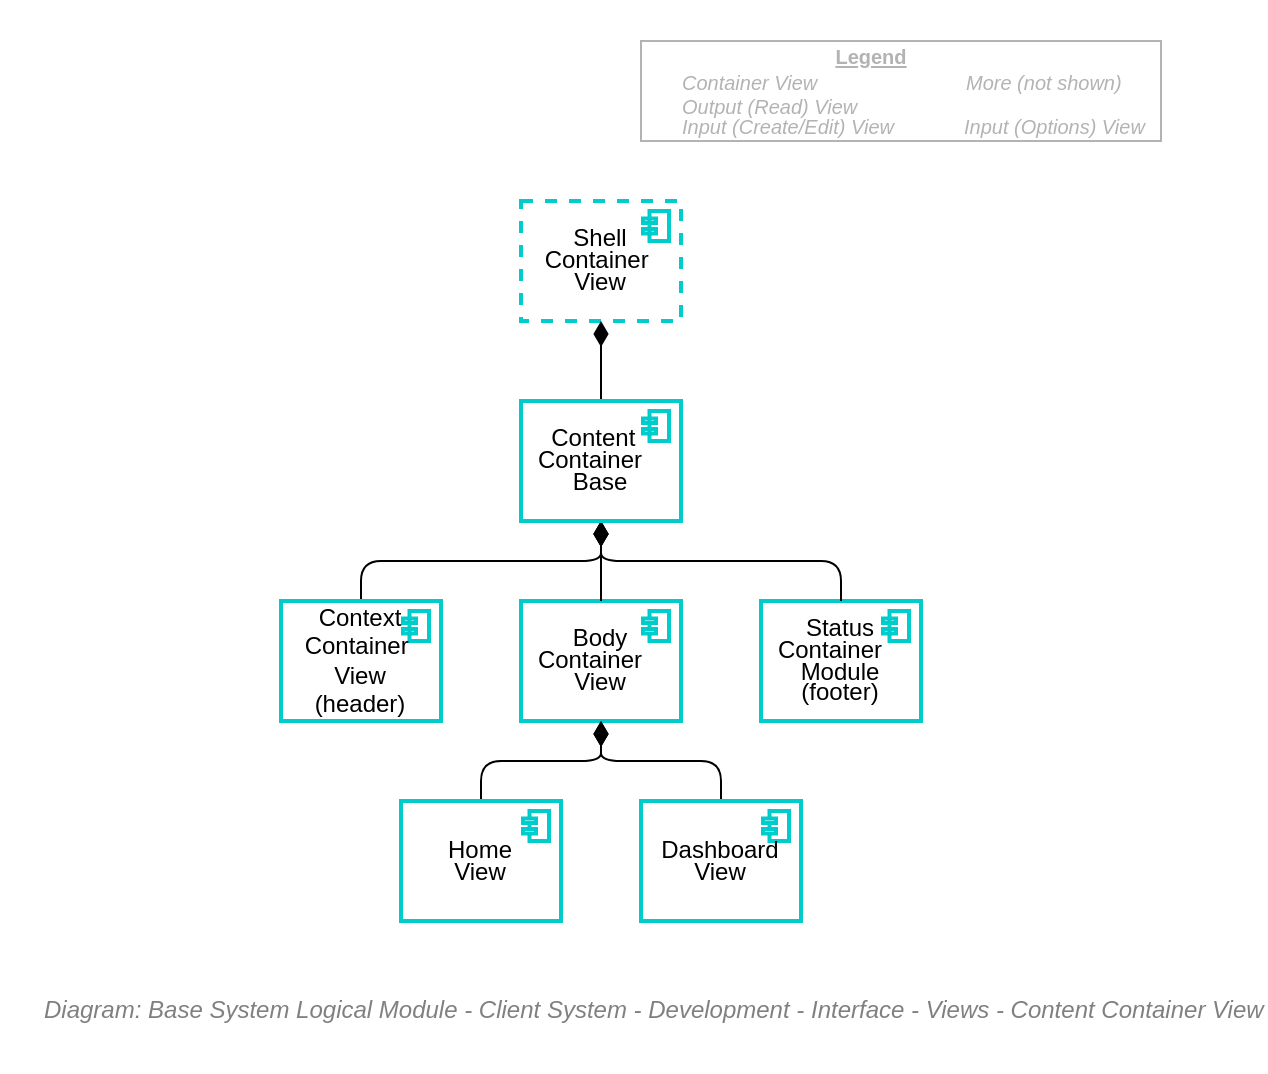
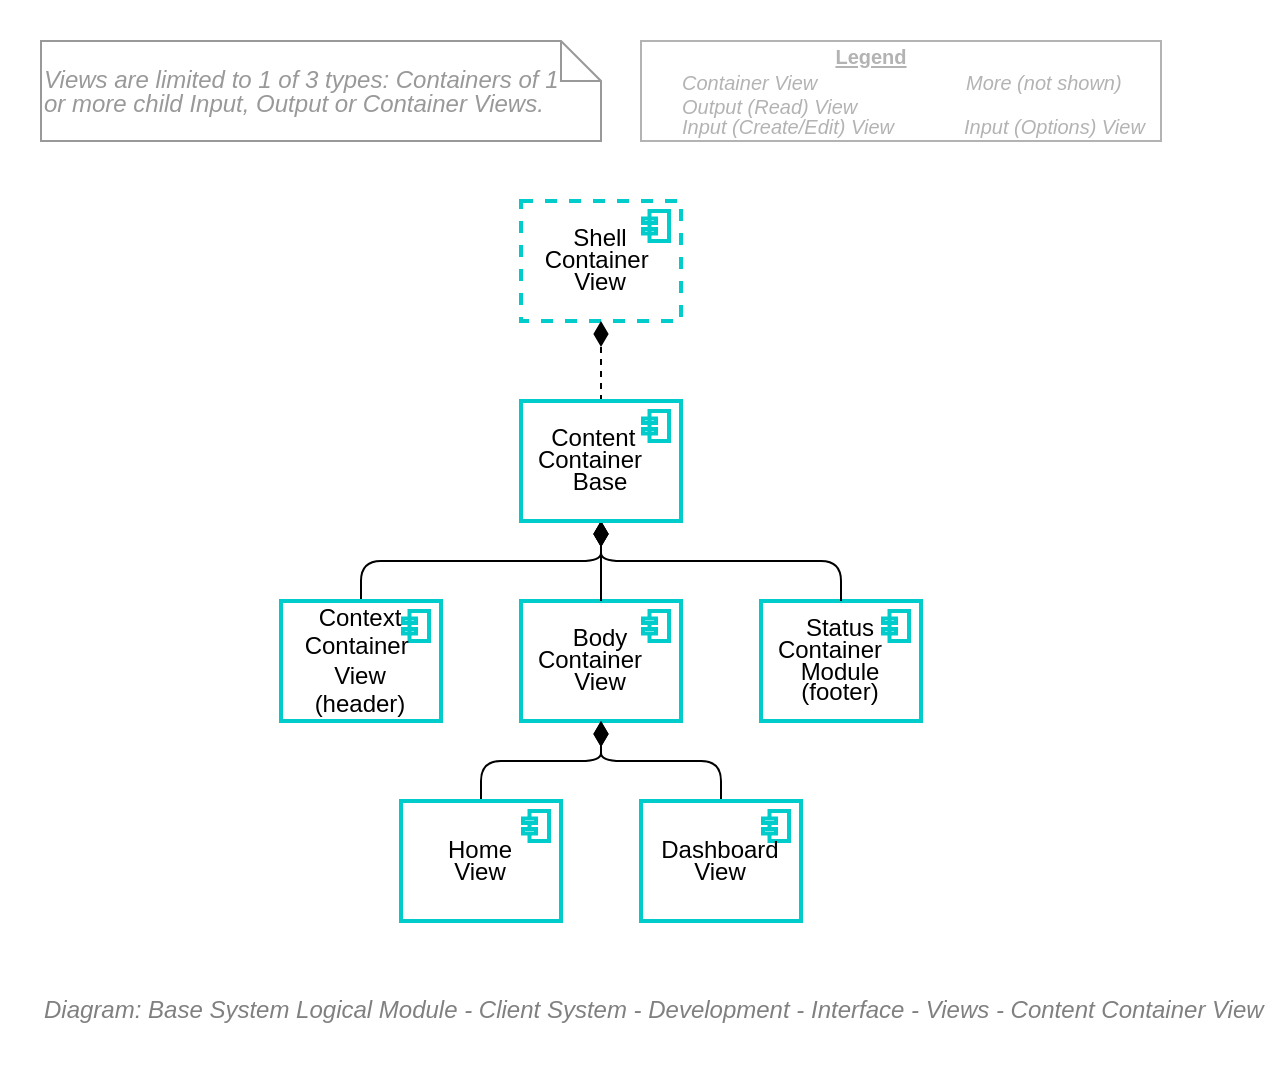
  <mxCell id="0" />
  <mxCell id="1" parent="0" />
  <mxCell id="2" value="&lt;p style=&quot;line-height: 90% ; font-size: 12px&quot;&gt;&lt;span style=&quot;font-size: 12px ; line-height: 80%&quot;&gt;Body&lt;br style=&quot;font-size: 12px&quot;&gt;&lt;/span&gt;&lt;span style=&quot;font-size: 12px&quot;&gt;Container&amp;nbsp; &amp;nbsp;&lt;br style=&quot;font-size: 12px&quot;&gt;&lt;/span&gt;&lt;span style=&quot;font-size: 12px&quot;&gt;View&lt;br style=&quot;font-size: 12px&quot;&gt;&lt;/span&gt;&lt;/p&gt;" style="html=1;outlineConnect=0;whiteSpace=wrap;fillColor=#99ffff;strokeColor=#000000;shape=mxgraph.archimate3.application;appType=comp;archiType=square;fontSize=12;verticalAlign=middle;container=1;collapsible=0;" vertex="1" parent="1"><mxGeometry x="260" y="300" width="80" height="40" as="geometry" /></mxCell>
  <mxCell id="3" value="&lt;p style=&quot;line-height: 90% ; font-size: 12px&quot;&gt;&lt;span style=&quot;font-size: 12px ; line-height: 80%&quot;&gt;Body&lt;br style=&quot;font-size: 12px&quot;&gt;&lt;/span&gt;&lt;span style=&quot;font-size: 12px&quot;&gt;Container&amp;nbsp; &amp;nbsp;&lt;br style=&quot;font-size: 12px&quot;&gt;&lt;/span&gt;&lt;span style=&quot;font-size: 12px&quot;&gt;View&lt;br style=&quot;font-size: 12px&quot;&gt;&lt;/span&gt;&lt;/p&gt;" style="html=1;outlineConnect=0;whiteSpace=wrap;fillColor=#ffffff;strokeColor=#00CCCC;shape=mxgraph.archimate3.application;appType=comp;archiType=square;fontSize=12;verticalAlign=middle;container=1;collapsible=0;strokeWidth=2;" vertex="1" parent="2"><mxGeometry width="80" height="60" as="geometry" /></mxCell>
  <mxCell id="4" value="" style="shape=image;html=1;verticalAlign=top;verticalLabelPosition=bottom;labelBackgroundColor=#ffffff;imageAspect=0;aspect=fixed;image=https://cdn1.iconfinder.com/data/icons/material-core/18/check-box-outline-blank-128.png;strokeColor=#00CCCC;strokeWidth=2;fillColor=none;fontSize=12;align=left;" vertex="1" parent="3"><mxGeometry width="20" height="20" as="geometry" /></mxCell>
  <mxCell id="5" value="" style="shape=image;html=1;verticalAlign=top;verticalLabelPosition=bottom;labelBackgroundColor=#ffffff;imageAspect=0;aspect=fixed;image=https://cdn2.iconfinder.com/data/icons/font-awesome/1792/ellipsis-h-128.png;strokeColor=#000000;strokeWidth=3;fillColor=#99FFFF;fontSize=12;fontColor=#000000;opacity=30;align=left;" vertex="1" parent="3"><mxGeometry y="40" width="20" height="20" as="geometry" /></mxCell>
  <mxCell id="6" value="&lt;p style=&quot;line-height: 90% ; font-size: 12px&quot;&gt;&lt;span style=&quot;font-size: 12px&quot;&gt;Status&lt;br style=&quot;font-size: 12px&quot;&gt;&lt;/span&gt;&lt;span style=&quot;font-size: 12px&quot;&gt;Container&amp;nbsp; &amp;nbsp;&lt;br style=&quot;font-size: 12px&quot;&gt;&lt;/span&gt;&lt;span style=&quot;font-size: 12px&quot;&gt;Module&lt;br&gt;(footer)&lt;/span&gt;&lt;/p&gt;" style="html=1;outlineConnect=0;whiteSpace=wrap;fillColor=none;strokeColor=#00CCCC;shape=mxgraph.archimate3.application;appType=comp;archiType=square;fontSize=12;verticalAlign=middle;container=1;collapsible=0;strokeWidth=2;" vertex="1" parent="1"><mxGeometry x="380" y="300" width="80" height="60" as="geometry" /></mxCell>
  <mxCell id="7" value="" style="shape=image;html=1;verticalAlign=top;verticalLabelPosition=bottom;labelBackgroundColor=#ffffff;imageAspect=0;aspect=fixed;image=https://cdn1.iconfinder.com/data/icons/material-core/18/check-box-outline-blank-128.png;strokeColor=#00CCCC;strokeWidth=2;fillColor=none;fontSize=12;align=left;" vertex="1" parent="6"><mxGeometry width="20" height="20" as="geometry" /></mxCell>
  <mxCell id="8" value="" style="shape=image;html=1;verticalAlign=top;verticalLabelPosition=bottom;labelBackgroundColor=#ffffff;imageAspect=0;aspect=fixed;image=https://cdn2.iconfinder.com/data/icons/font-awesome/1792/ellipsis-h-128.png;strokeColor=#000000;strokeWidth=3;fillColor=#99FFFF;fontSize=12;fontColor=#000000;opacity=30;align=left;" vertex="1" parent="6"><mxGeometry y="40" width="20" height="20" as="geometry" /></mxCell>
  <mxCell id="9" value="" style="html=1;endArrow=diamondThin;endFill=1;edgeStyle=elbowEdgeStyle;elbow=vertical;endSize=10;fontSize=12;entryX=0.5;entryY=1;entryDx=0;entryDy=0;entryPerimeter=0;exitX=0.5;exitY=0;exitDx=0;exitDy=0;exitPerimeter=0;verticalAlign=middle;" edge="1" parent="1" source="12"><mxGeometry width="160" relative="1" as="geometry"><mxPoint x="100" y="300" as="sourcePoint" /><mxPoint x="300" y="260" as="targetPoint" /><Array as="points"><mxPoint x="170" y="280" /></Array></mxGeometry></mxCell>
  <mxCell id="10" value="" style="html=1;endArrow=diamondThin;endFill=1;edgeStyle=elbowEdgeStyle;elbow=vertical;endSize=10;fontSize=12;entryX=0.5;entryY=1;entryDx=0;entryDy=0;entryPerimeter=0;exitX=0.5;exitY=0;exitDx=0;exitDy=0;exitPerimeter=0;verticalAlign=middle;" edge="1" parent="1" source="2"><mxGeometry width="160" relative="1" as="geometry"><mxPoint x="110" y="310" as="sourcePoint" /><mxPoint x="300" y="260" as="targetPoint" /><Array as="points"><mxPoint x="340" y="280" /></Array></mxGeometry></mxCell>
  <mxCell id="11" value="" style="html=1;endArrow=diamondThin;endFill=1;edgeStyle=elbowEdgeStyle;elbow=vertical;endSize=10;fontSize=12;entryX=0.5;entryY=1;entryDx=0;entryDy=0;entryPerimeter=0;verticalAlign=middle;" edge="1" parent="1" source="6"><mxGeometry width="160" relative="1" as="geometry"><mxPoint x="120" y="320" as="sourcePoint" /><mxPoint x="300" y="260" as="targetPoint" /><Array as="points"><mxPoint x="300" y="280" /></Array></mxGeometry></mxCell>
  <mxCell id="12" value="&lt;span style=&quot;font-size: 12px&quot;&gt;Context&lt;br style=&quot;font-size: 12px&quot;&gt;&lt;/span&gt;&lt;span style=&quot;font-size: 12px&quot;&gt;Container&amp;nbsp;&lt;br style=&quot;font-size: 12px&quot;&gt;&lt;/span&gt;&lt;span style=&quot;font-size: 12px&quot;&gt;View&lt;br&gt;(header)&lt;br style=&quot;font-size: 12px&quot;&gt;&lt;/span&gt;" style="html=1;outlineConnect=0;whiteSpace=wrap;fillColor=none;strokeColor=#00CCCC;shape=mxgraph.archimate3.application;appType=comp;archiType=square;fontSize=12;verticalAlign=middle;container=1;collapsible=0;strokeWidth=2;" vertex="1" parent="1"><mxGeometry x="140" y="300" width="80" height="60" as="geometry" /></mxCell>
  <mxCell id="13" value="" style="shape=image;html=1;verticalAlign=top;verticalLabelPosition=bottom;labelBackgroundColor=#ffffff;imageAspect=0;aspect=fixed;image=https://cdn1.iconfinder.com/data/icons/material-core/18/check-box-outline-blank-128.png;strokeColor=#00CCCC;strokeWidth=2;fillColor=none;fontSize=12;align=left;" vertex="1" parent="12"><mxGeometry width="20" height="20" as="geometry" /></mxCell>
  <mxCell id="14" value="" style="shape=image;html=1;verticalAlign=top;verticalLabelPosition=bottom;labelBackgroundColor=#ffffff;imageAspect=0;aspect=fixed;image=https://cdn2.iconfinder.com/data/icons/font-awesome/1792/ellipsis-h-128.png;strokeColor=#000000;strokeWidth=3;fillColor=#99FFFF;fontSize=12;fontColor=#000000;opacity=30;align=left;" vertex="1" parent="12"><mxGeometry y="40" width="20" height="20" as="geometry" /></mxCell>
  <mxCell id="15" value="&lt;p style=&quot;line-height: 90%; font-size: 12px;&quot;&gt;&lt;span style=&quot;font-size: 12px;&quot;&gt;Shell&lt;br style=&quot;font-size: 12px;&quot;&gt;&lt;/span&gt;&lt;span style=&quot;font-size: 12px;&quot;&gt;Container&amp;nbsp;&lt;br style=&quot;font-size: 12px;&quot;&gt;&lt;/span&gt;&lt;span style=&quot;font-size: 12px;&quot;&gt;View&lt;br style=&quot;font-size: 12px;&quot;&gt;&lt;/span&gt;&lt;/p&gt;" style="html=1;outlineConnect=0;whiteSpace=wrap;fillColor=none;strokeColor=#00CCCC;shape=mxgraph.archimate3.application;appType=comp;archiType=square;fontSize=12;verticalAlign=middle;container=1;collapsible=0;strokeWidth=2;dashed=1;" vertex="1" parent="1"><mxGeometry x="260" y="100" width="80" height="60" as="geometry" /></mxCell>
  <mxCell id="16" value="" style="shape=image;html=1;verticalAlign=top;verticalLabelPosition=bottom;labelBackgroundColor=#ffffff;imageAspect=0;aspect=fixed;image=https://cdn1.iconfinder.com/data/icons/material-core/18/check-box-outline-blank-128.png;strokeColor=#00CCCC;strokeWidth=2;fillColor=none;fontSize=12;align=left;" vertex="1" parent="15"><mxGeometry width="20" height="20" as="geometry" /></mxCell>
  <mxCell id="17" value="" style="shape=image;html=1;verticalAlign=top;verticalLabelPosition=bottom;labelBackgroundColor=#ffffff;imageAspect=0;aspect=fixed;image=https://cdn2.iconfinder.com/data/icons/font-awesome/1792/ellipsis-h-128.png;strokeColor=#000000;strokeWidth=3;fillColor=#99FFFF;fontSize=12;fontColor=#000000;opacity=30;align=left;" vertex="1" parent="15"><mxGeometry y="40" width="20" height="20" as="geometry" /></mxCell>
- <mxCell id="18" value="" style="html=1;endArrow=diamondThin;endFill=1;elbow=vertical;endSize=10;fontSize=12;entryX=0.5;entryY=1;entryDx=0;entryDy=0;entryPerimeter=0;verticalAlign=middle;exitX=0.5;exitY=0;exitDx=0;exitDy=0;exitPerimeter=0;" edge="1" parent="1" source="20" target="15"><mxGeometry width="160" relative="1" as="geometry"><mxPoint x="420" y="200" as="sourcePoint" /><mxPoint x="310" y="150" as="targetPoint" /></mxGeometry></mxCell>
+ <mxCell id="18" value="" style="html=1;endArrow=diamondThin;endFill=1;elbow=vertical;endSize=10;fontSize=12;entryX=0.5;entryY=1;entryDx=0;entryDy=0;entryPerimeter=0;verticalAlign=middle;exitX=0.5;exitY=0;exitDx=0;exitDy=0;exitPerimeter=0;dashed=1;" edge="1" parent="1" source="20" target="15"><mxGeometry width="160" relative="1" as="geometry"><mxPoint x="420" y="200" as="sourcePoint" /><mxPoint x="310" y="150" as="targetPoint" /></mxGeometry></mxCell>
  <mxCell id="19" value="" style="html=1;endArrow=diamondThin;endFill=1;elbow=vertical;endSize=10;fontSize=12;entryX=0.5;entryY=1;entryDx=0;entryDy=0;entryPerimeter=0;verticalAlign=middle;exitX=0.5;exitY=0;exitDx=0;exitDy=0;exitPerimeter=0;edgeStyle=orthogonalEdgeStyle;" edge="1" parent="1" source="39" target="3"><mxGeometry width="160" relative="1" as="geometry"><mxPoint x="430" y="310" as="sourcePoint" /><mxPoint x="310" y="270" as="targetPoint" /></mxGeometry></mxCell>
  <mxCell id="20" value="&lt;p style=&quot;line-height: 90% ; font-size: 12px&quot;&gt;&lt;span style=&quot;font-size: 12px&quot;&gt;Content&amp;nbsp;&amp;nbsp;&lt;br style=&quot;font-size: 12px&quot;&gt;&lt;/span&gt;&lt;span style=&quot;font-size: 12px&quot;&gt;Container&amp;nbsp; &amp;nbsp;&lt;br style=&quot;font-size: 12px&quot;&gt;&lt;/span&gt;&lt;span style=&quot;font-size: 12px&quot;&gt;Base&lt;br style=&quot;font-size: 12px&quot;&gt;&lt;/span&gt;&lt;/p&gt;" style="html=1;outlineConnect=0;whiteSpace=wrap;fillColor=none;strokeColor=#00CCCC;shape=mxgraph.archimate3.application;appType=comp;archiType=square;fontSize=12;verticalAlign=middle;container=1;collapsible=0;strokeWidth=2;" vertex="1" parent="1"><mxGeometry x="260" y="200" width="80" height="60" as="geometry" /></mxCell>
  <mxCell id="21" value="" style="shape=image;html=1;verticalAlign=top;verticalLabelPosition=bottom;labelBackgroundColor=#ffffff;imageAspect=0;aspect=fixed;image=https://cdn1.iconfinder.com/data/icons/material-core/18/check-box-outline-blank-128.png;strokeColor=#00CCCC;strokeWidth=2;fillColor=none;fontSize=12;align=left;" vertex="1" parent="20"><mxGeometry width="20" height="20" as="geometry" /></mxCell>
  <mxCell id="22" value="" style="shape=image;html=1;verticalAlign=top;verticalLabelPosition=bottom;labelBackgroundColor=#ffffff;imageAspect=0;aspect=fixed;image=https://cdn2.iconfinder.com/data/icons/font-awesome/1792/ellipsis-h-128.png;strokeColor=#000000;strokeWidth=3;fillColor=#99FFFF;fontSize=12;fontColor=#000000;opacity=30;align=left;" vertex="1" parent="20"><mxGeometry y="40" width="20" height="20" as="geometry" /></mxCell>
  <mxCell id="23" value="" style="html=1;endArrow=diamondThin;endFill=1;elbow=vertical;endSize=10;fontSize=12;entryX=0.5;entryY=1;entryDx=0;entryDy=0;entryPerimeter=0;verticalAlign=middle;exitX=0.5;exitY=0;exitDx=0;exitDy=0;exitPerimeter=0;edgeStyle=orthogonalEdgeStyle;" edge="1" parent="1" source="42" target="3"><mxGeometry width="160" relative="1" as="geometry"><mxPoint x="370" y="410" as="sourcePoint" /><mxPoint x="310" y="370" as="targetPoint" /></mxGeometry></mxCell>
  <mxCell id="24" value="" style="rounded=0;whiteSpace=wrap;html=1;fontSize=10;align=left;container=1;collapsible=0;fontColor=#B3B3B3;strokeColor=#B3B3B3;" vertex="1" parent="1"><mxGeometry x="320" y="20" width="260" height="50" as="geometry" /></mxCell>
  <mxCell id="25" value="Container View" style="text;html=1;strokeColor=none;fillColor=none;align=left;verticalAlign=middle;whiteSpace=wrap;rounded=0;fontSize=10;fontStyle=2;fontColor=#B3B3B3;" vertex="1" parent="24"><mxGeometry x="18.811" y="16.667" width="111.189" height="8.333" as="geometry" /></mxCell>
  <mxCell id="26" value="Output (Read) View" style="text;html=1;strokeColor=none;fillColor=none;align=left;verticalAlign=middle;whiteSpace=wrap;rounded=0;fontSize=10;fontStyle=2;fontColor=#B3B3B3;" vertex="1" parent="24"><mxGeometry x="18.806" y="30.0" width="111.194" height="6.33" as="geometry" /></mxCell>
  <mxCell id="27" value="Input (Create/Edit) View" style="text;html=1;strokeColor=none;fillColor=none;align=left;verticalAlign=middle;whiteSpace=wrap;rounded=0;fontSize=10;fontStyle=2;fontColor=#B3B3B3;" vertex="1" parent="24"><mxGeometry x="18.811" y="39.333" width="111.189" height="8.333" as="geometry" /></mxCell>
  <mxCell id="28" value="Legend" style="text;html=1;strokeColor=none;fillColor=none;align=center;verticalAlign=middle;whiteSpace=wrap;rounded=0;fontSize=10;fontStyle=5;fontColor=#B3B3B3;" vertex="1" parent="24"><mxGeometry x="28.805" width="172.828" height="16.667" as="geometry" /></mxCell>
  <mxCell id="29" value="" style="shape=image;html=1;verticalAlign=top;verticalLabelPosition=bottom;labelBackgroundColor=#ffffff;imageAspect=0;aspect=fixed;image=https://cdn1.iconfinder.com/data/icons/material-core/18/check-box-outline-blank-128.png;strokeColor=#00CCCC;strokeWidth=2;fillColor=none;fontSize=12;align=left;" vertex="1" parent="24"><mxGeometry x="3.498" y="15.83" width="10.0" height="10.0" as="geometry" /></mxCell>
  <mxCell id="30" value="" style="shape=image;html=1;verticalAlign=top;verticalLabelPosition=bottom;labelBackgroundColor=#ffffff;imageAspect=0;aspect=fixed;image=https://cdn3.iconfinder.com/data/icons/arrow-and-interface-4/28/input-2-128.png;strokeColor=#00CCCC;strokeWidth=2;fillColor=none;fontSize=12;align=left;" vertex="1" parent="24"><mxGeometry x="3.498" y="39.33" width="10.0" height="10.0" as="geometry" /></mxCell>
  <mxCell id="31" value="" style="shape=image;html=1;verticalAlign=top;verticalLabelPosition=bottom;labelBackgroundColor=#ffffff;imageAspect=0;aspect=fixed;image=https://cdn1.iconfinder.com/data/icons/essential-pack-3/24/82.output-128.png;strokeColor=#00CCCC;strokeWidth=2;fillColor=none;fontSize=12;align=left;" vertex="1" parent="24"><mxGeometry x="3.498" y="28.17" width="10.0" height="10.0" as="geometry" /></mxCell>
  <mxCell id="32" value="" style="shape=image;html=1;verticalAlign=top;verticalLabelPosition=bottom;labelBackgroundColor=#ffffff;imageAspect=0;aspect=fixed;image=https://cdn2.iconfinder.com/data/icons/font-awesome/1792/ellipsis-h-128.png;strokeColor=#000000;strokeWidth=2;fillColor=#D4E1F5;fontSize=12;fontColor=#000000;opacity=80;align=left;" vertex="1" parent="24"><mxGeometry x="141.667" y="17.0" width="10.0" height="10.0" as="geometry" /></mxCell>
  <mxCell id="33" value="More (not shown)" style="text;html=1;strokeColor=none;fillColor=none;align=left;verticalAlign=middle;whiteSpace=wrap;rounded=0;fontSize=10;fontStyle=2;fontColor=#B3B3B3;" vertex="1" parent="24"><mxGeometry x="161.481" y="18.0" width="98.519" height="6.67" as="geometry" /></mxCell>
  <mxCell id="34" value="" style="shape=image;html=1;verticalAlign=top;verticalLabelPosition=bottom;labelBackgroundColor=none;imageAspect=0;aspect=fixed;image=https://cdn4.iconfinder.com/data/icons/free-ui/64/v-35-128.png;strokeColor=#000000;strokeWidth=3;fillColor=#99FFFF;fontSize=12;fontColor=#000000;align=left;" vertex="1" parent="24"><mxGeometry x="141.667" y="38.0" width="10.0" height="10.0" as="geometry" /></mxCell>
  <mxCell id="35" value="Input (Options) View" style="text;html=1;strokeColor=none;fillColor=none;align=left;verticalAlign=middle;whiteSpace=wrap;rounded=0;fontSize=10;fontStyle=2;fontColor=#B3B3B3;" vertex="1" parent="24"><mxGeometry x="160.003" y="40.0" width="98.519" height="6.67" as="geometry" /></mxCell>
  <mxCell id="36" value="" style="group;spacingRight=21;" connectable="0" vertex="1" parent="1"><mxGeometry x="20" y="20" width="560" height="50" as="geometry" /></mxCell>
+ <mxCell id="37" value="&lt;p style=&quot;line-height: 100%&quot;&gt;Views are limited to 1 of 3 types: Containers of 1 or more child Input, Output or Container Views.&lt;/p&gt;" style="shape=note;size=20;whiteSpace=wrap;html=1;strokeWidth=1;fillColor=none;fontSize=12;align=left;fontStyle=2;strokeColor=#999999;fontColor=#999999;spacingRight=8;verticalAlign=middle;" vertex="1" parent="36"><mxGeometry width="280" height="50" as="geometry" /></mxCell>
  <mxCell id="38" value="&lt;font style=&quot;font-size: 12px&quot;&gt;&lt;span style=&quot;font-size: 12px&quot;&gt;Diagram: Base System Logical Module - Client System - Development - Interface - Views - Content Container View&lt;/span&gt;&lt;/font&gt;" style="text;strokeColor=none;fillColor=none;html=1;fontSize=12;fontStyle=2;verticalAlign=middle;align=left;shadow=0;glass=0;comic=0;opacity=30;fontColor=#808080;" vertex="1" parent="1"><mxGeometry x="20" y="495" width="520" height="20" as="geometry" /></mxCell>
  <mxCell id="39" value="&lt;p style=&quot;line-height: 90% ; font-size: 12px&quot;&gt;&lt;span style=&quot;font-size: 12px&quot;&gt;Dashboard&lt;br&gt;View&lt;/span&gt;&lt;/p&gt;" style="html=1;outlineConnect=0;whiteSpace=wrap;fillColor=#ffffff;strokeColor=#00CCCC;shape=mxgraph.archimate3.application;appType=comp;archiType=square;fontSize=12;verticalAlign=middle;container=1;collapsible=0;strokeWidth=2;" vertex="1" parent="1"><mxGeometry x="320" y="400" width="80" height="60" as="geometry" /></mxCell>
  <mxCell id="40" value="" style="shape=image;html=1;verticalAlign=top;verticalLabelPosition=bottom;labelBackgroundColor=#ffffff;imageAspect=0;aspect=fixed;image=https://cdn2.iconfinder.com/data/icons/font-awesome/1792/ellipsis-h-128.png;strokeColor=#000000;strokeWidth=3;fillColor=#99FFFF;fontSize=12;fontColor=#000000;opacity=30;align=left;" vertex="1" parent="39"><mxGeometry y="40" width="20" height="20" as="geometry" /></mxCell>
  <mxCell id="41" value="" style="shape=image;html=1;verticalAlign=top;verticalLabelPosition=bottom;labelBackgroundColor=#ffffff;imageAspect=0;aspect=fixed;image=https://cdn1.iconfinder.com/data/icons/essential-pack-3/24/82.output-128.png;strokeColor=#00CCCC;strokeWidth=2;fillColor=none;fontSize=12;align=left;" vertex="1" parent="39"><mxGeometry width="20" height="20" as="geometry" /></mxCell>
  <mxCell id="42" value="&lt;p style=&quot;line-height: 90% ; font-size: 12px&quot;&gt;&lt;span style=&quot;font-size: 12px&quot;&gt;Home&lt;br&gt;View&lt;/span&gt;&lt;/p&gt;" style="html=1;outlineConnect=0;whiteSpace=wrap;fillColor=#ffffff;strokeColor=#00CCCC;shape=mxgraph.archimate3.application;appType=comp;archiType=square;fontSize=12;verticalAlign=middle;container=1;collapsible=0;strokeWidth=2;" vertex="1" parent="1"><mxGeometry x="200" y="400" width="80" height="60" as="geometry" /></mxCell>
  <mxCell id="43" value="" style="shape=image;html=1;verticalAlign=top;verticalLabelPosition=bottom;labelBackgroundColor=#ffffff;imageAspect=0;aspect=fixed;image=https://cdn2.iconfinder.com/data/icons/font-awesome/1792/ellipsis-h-128.png;strokeColor=#000000;strokeWidth=3;fillColor=#99FFFF;fontSize=12;fontColor=#000000;opacity=30;align=left;" vertex="1" parent="42"><mxGeometry y="40" width="20" height="20" as="geometry" /></mxCell>
  <mxCell id="44" value="" style="shape=image;html=1;verticalAlign=top;verticalLabelPosition=bottom;labelBackgroundColor=#ffffff;imageAspect=0;aspect=fixed;image=https://cdn1.iconfinder.com/data/icons/essential-pack-3/24/82.output-128.png;strokeColor=#00CCCC;strokeWidth=2;fillColor=none;fontSize=12;align=left;" vertex="1" parent="42"><mxGeometry width="20" height="20" as="geometry" /></mxCell>
